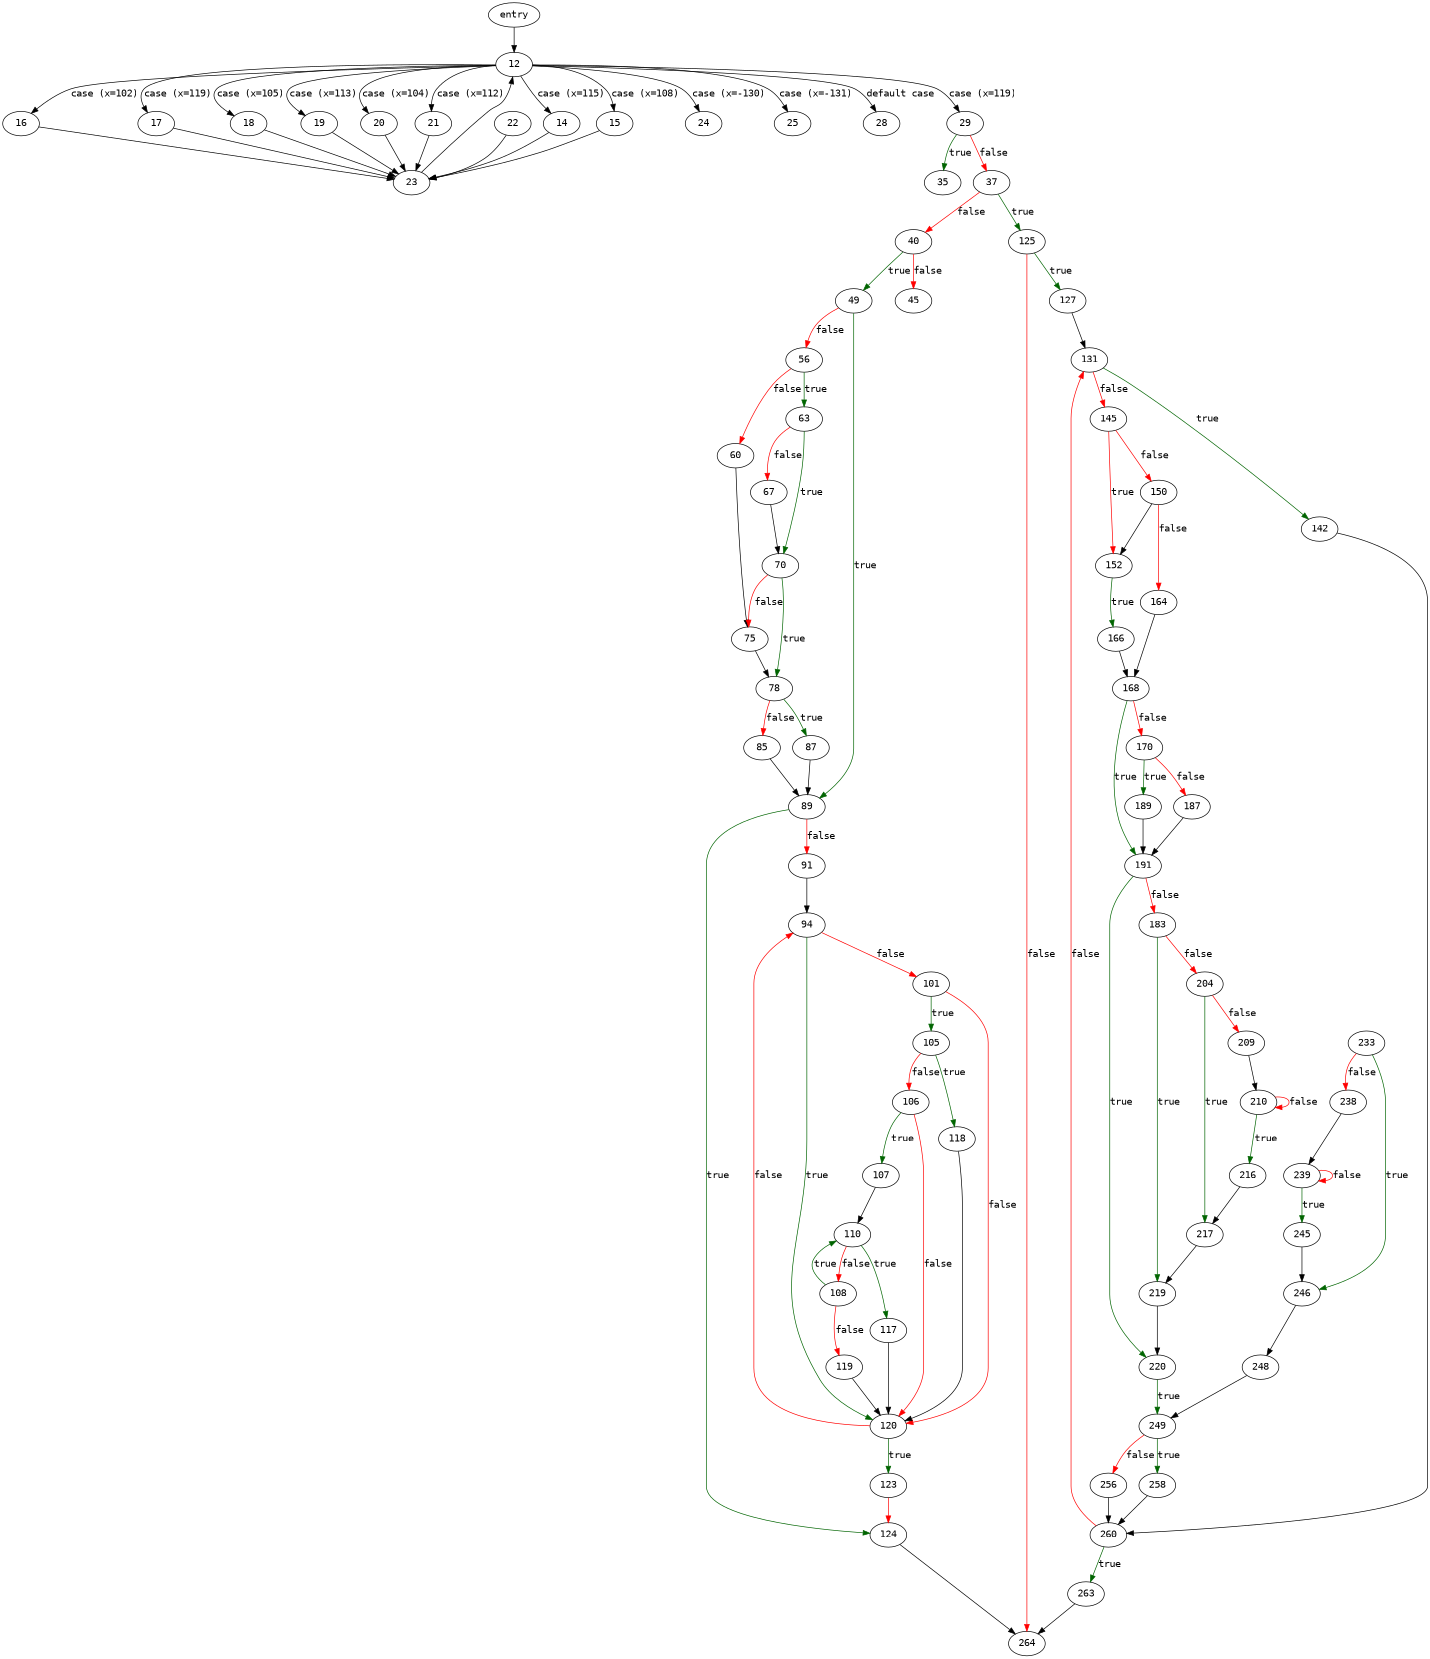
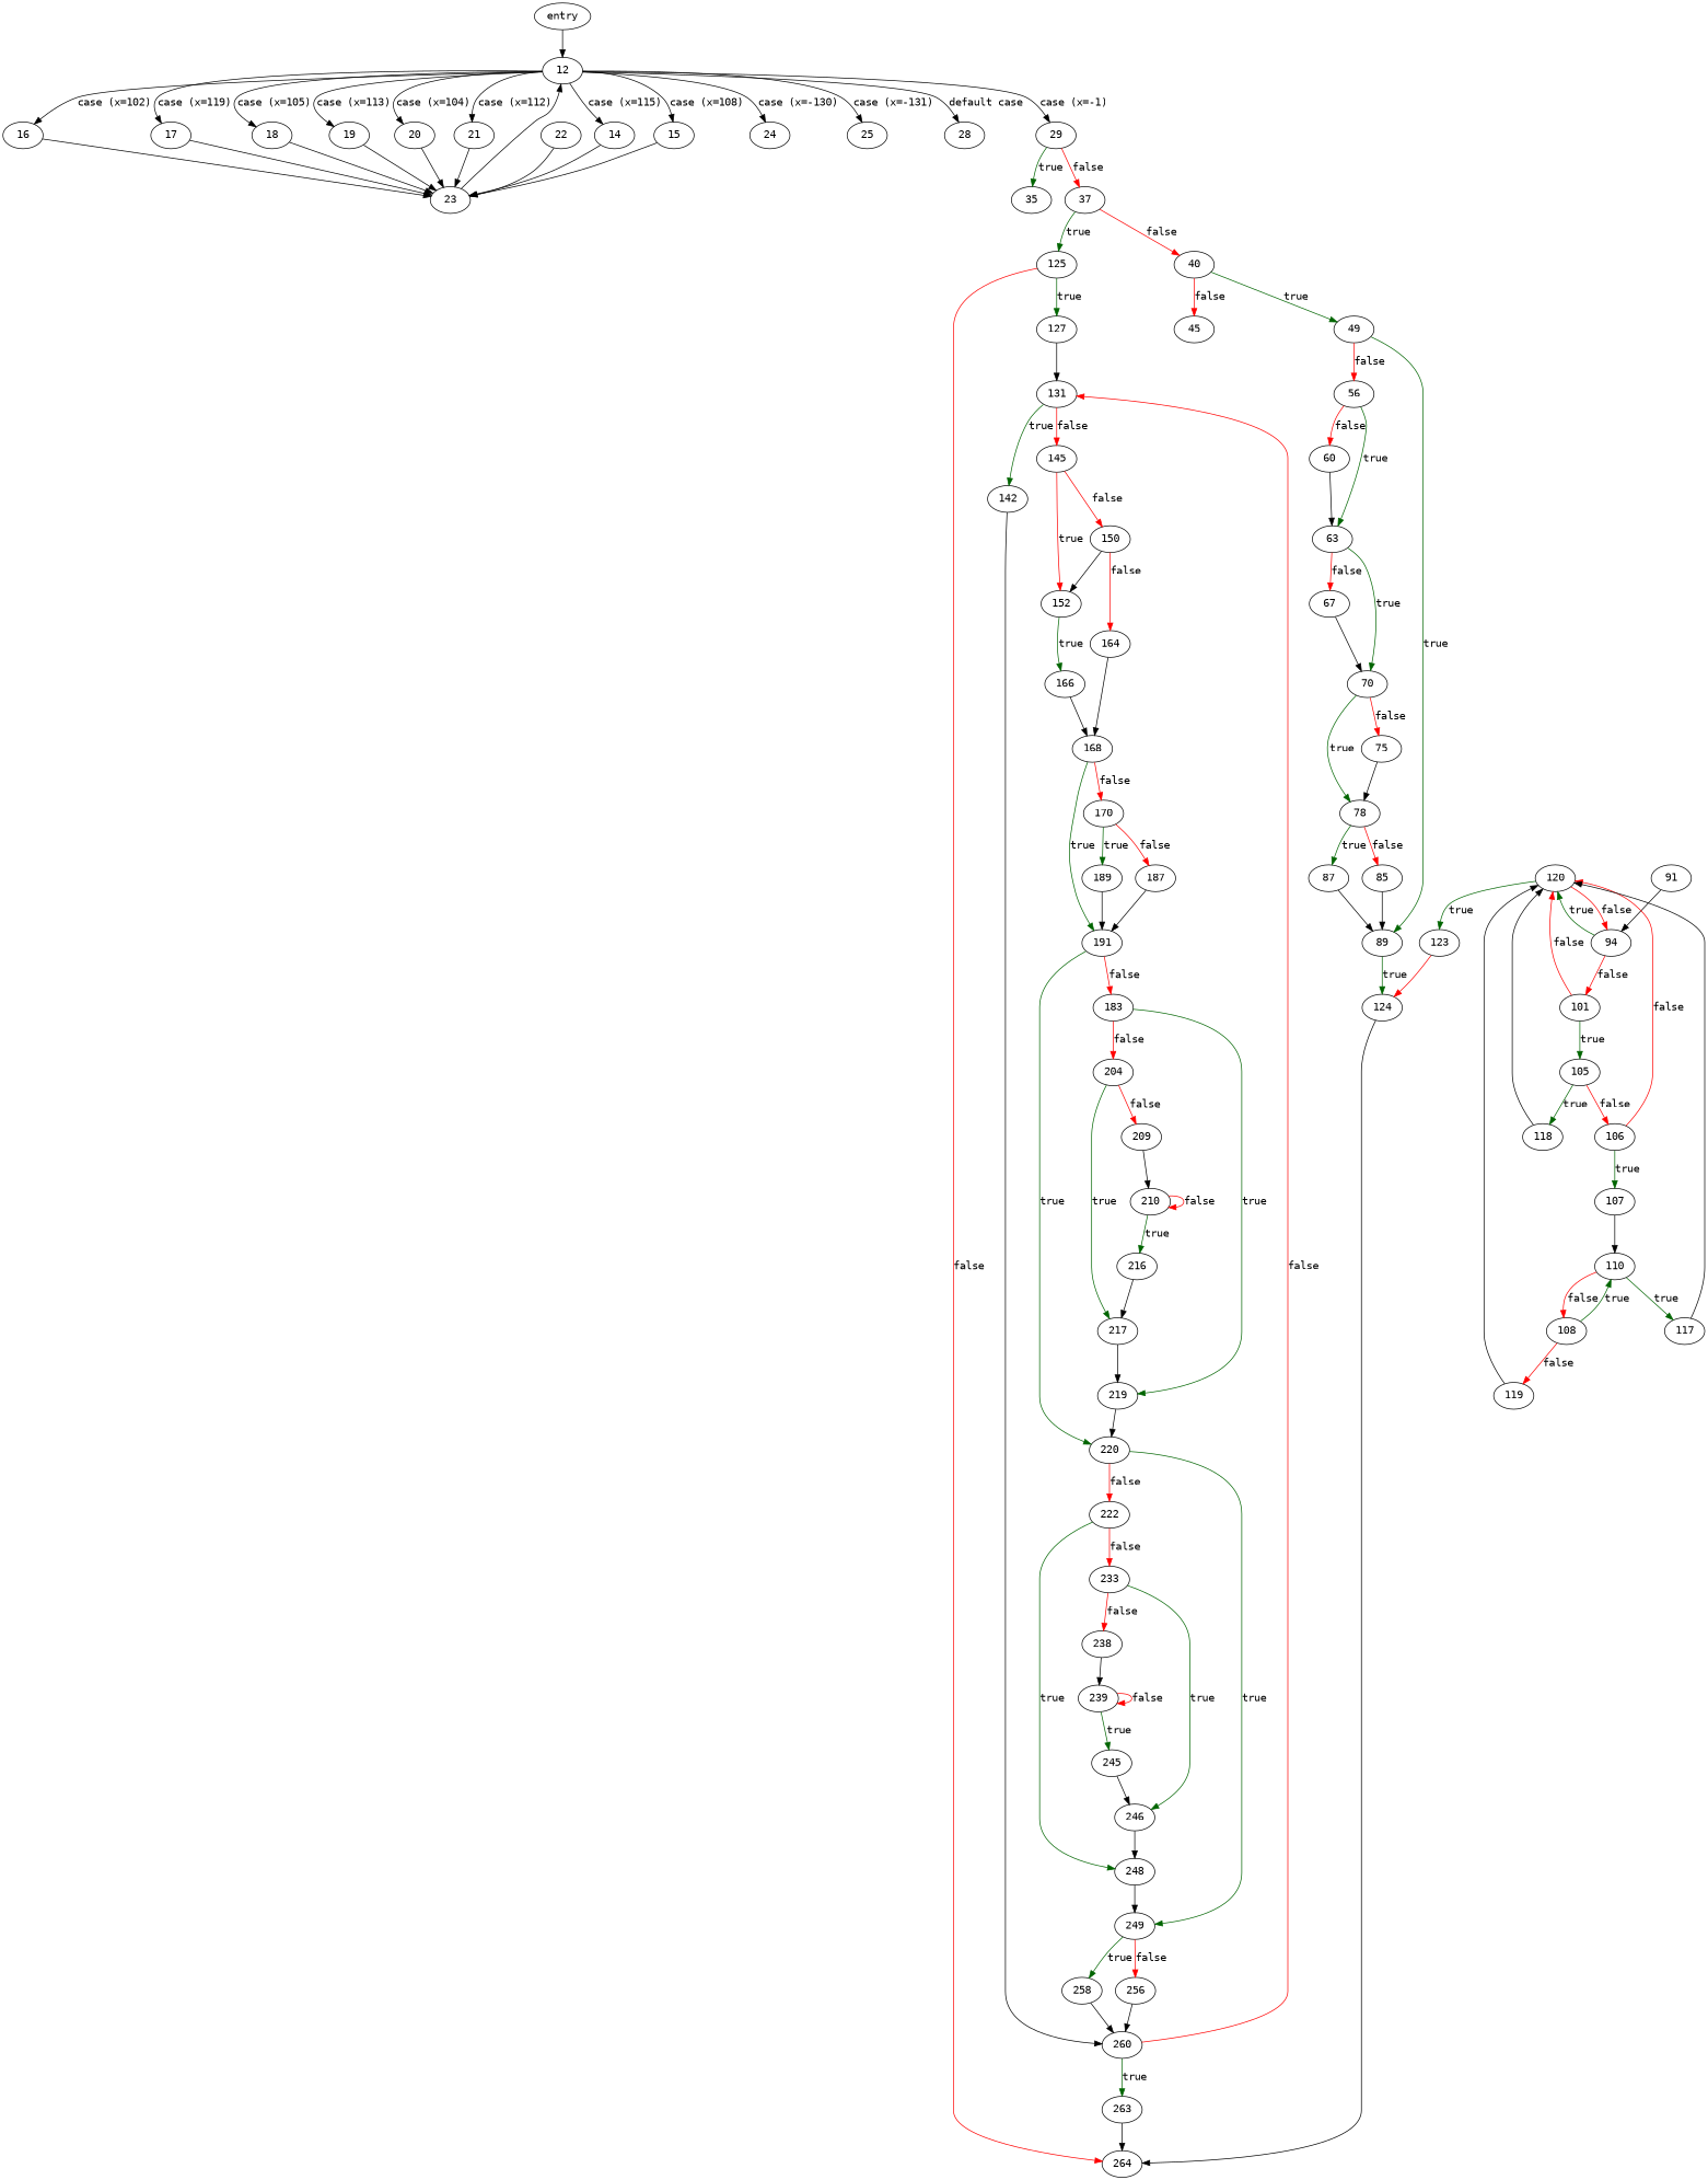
  digraph {
    fontname="DejaVu Sans Mono"
    node [fontname="DejaVu Sans Mono"]
    edge [fontname="DejaVu Sans Mono"]
    n1 [label=entry]
    12
    14
    15
    16
    17
    18
    19
    20
    21
    24
    25
    28
    29
    23
    22
    35
    37
    40
    125
    45
    49
    264
    127
    56
    89
    60
    63
    91
    124
    67
    70
    75
    78
    85
    87
    94
    101
    120
    105
    123
    106
    118
    107
    110
    108
    117
    119
    131
    142
    145
    260
    150
    152
    263
    164
    166
    168
    170
    191
    187
    189
    n63 [label=183]
    220
    204
    219
+   222
    249
    209
    217
    210
    216
    233
    248
    256
    258
    238
    246
    239
    245
    n1 -> 12
    12 -> 14 [label="case (x=115)"]
    12 -> 15 [label="case (x=108)"]
    12 -> 16 [label="case (x=102)"]
    12 -> 17 [label="case (x=119)"]
    12 -> 18 [label="case (x=105)"]
    12 -> 19 [label="case (x=113)"]
    12 -> 20 [label="case (x=104)"]
    12 -> 21 [label="case (x=112)"]
    12 -> 24 [label="case (x=-130)"]
    12 -> 25 [label="case (x=-131)"]
    12 -> 28 [label="default case"]
-   12 -> 29 [label="case (x=119)"]
+   12 -> 29 [label="case (x=-1)"]
    14 -> 23
    15 -> 23
    16 -> 23
    17 -> 23
    18 -> 23
    19 -> 23
    20 -> 23
    21 -> 23
    29 -> 35 [color=darkgreen label=true]
    29 -> 37 [color=red label=false]
    23 -> 12
    22 -> 23
    37 -> 40 [color=red label=false]
    37 -> 125 [color=darkgreen label=true]
    40 -> 45 [color=red label=false]
    40 -> 49 [color=darkgreen label=true]
    125 -> 264 [color=red label=false]
    125 -> 127 [color=darkgreen label=true]
    49 -> 56 [color=red label=false]
    49 -> 89 [color=darkgreen label=true]
    127 -> 131
    56 -> 60 [color=red label=false]
    56 -> 63 [color=darkgreen label=true]
-   89 -> 91 [color=red label=false]
    89 -> 124 [color=darkgreen label=true]
-   60 -> 75
+   60 -> 63
    63 -> 67 [color=red label=false]
    63 -> 70 [color=darkgreen label=true]
    91 -> 94
    124 -> 264
    67 -> 70
    70 -> 75 [color=red label=false]
    70 -> 78 [color=darkgreen label=true]
    75 -> 78
    78 -> 85 [color=red label=false]
    78 -> 87 [color=darkgreen label=true]
    85 -> 89
    87 -> 89
    94 -> 101 [color=red label=false]
    94 -> 120 [color=darkgreen label=true]
    101 -> 120 [color=red label=false]
    101 -> 105 [color=darkgreen label=true]
    120 -> 94 [color=red label=false]
    120 -> 123 [color=darkgreen label=true]
    105 -> 106 [color=red label=false]
    105 -> 118 [color=darkgreen label=true]
    123 -> 124 [color=red]
    106 -> 120 [color=red label=false]
    106 -> 107 [color=darkgreen label=true]
    118 -> 120
    107 -> 110
    110 -> 108 [color=red label=false]
    110 -> 117 [color=darkgreen label=true]
    108 -> 110 [color=darkgreen label=true]
    108 -> 119 [color=red label=false]
    117 -> 120
    119 -> 120
    131 -> 142 [color=darkgreen label=true]
    131 -> 145 [color=red label=false]
    142 -> 260
    145 -> 150 [color=red label=false]
    145 -> 152 [color=red label=true]
    260 -> 131 [color=red label=false]
    260 -> 263 [color=darkgreen label=true]
    150 -> 152
    150 -> 164 [color=red label=false]
    152 -> 166 [color=darkgreen label=true]
    263 -> 264
    164 -> 168
    166 -> 168
    168 -> 170 [color=red label=false]
    168 -> 191 [color=darkgreen label=true]
    170 -> 187 [color=red label=false]
    170 -> 189 [color=darkgreen label=true]
    191 -> n63 [color=red label=false]
    191 -> 220 [color=darkgreen label=true]
    187 -> 191
    189 -> 191
    n63 -> 204 [color=red label=false]
    n63 -> 219 [color=darkgreen label=true]
+   220 -> 222 [color=red label=false]
    220 -> 249 [color=darkgreen label=true]
    204 -> 209 [color=red label=false]
    204 -> 217 [color=darkgreen label=true]
    219 -> 220
+   222 -> 233 [color=red label=false]
+   222 -> 248 [color=darkgreen label=true]
    249 -> 256 [color=red label=false]
    249 -> 258 [color=darkgreen label=true]
    209 -> 210
    217 -> 219
    210 -> 210 [color=red label=false]
    210 -> 216 [color=darkgreen label=true]
    216 -> 217
    233 -> 238 [color=red label=false]
    233 -> 246 [color=darkgreen label=true]
    248 -> 249
    256 -> 260
    258 -> 260
    238 -> 239
    246 -> 248
    239 -> 239 [color=red label=false]
    239 -> 245 [color=darkgreen label=true]
    245 -> 246
  }
